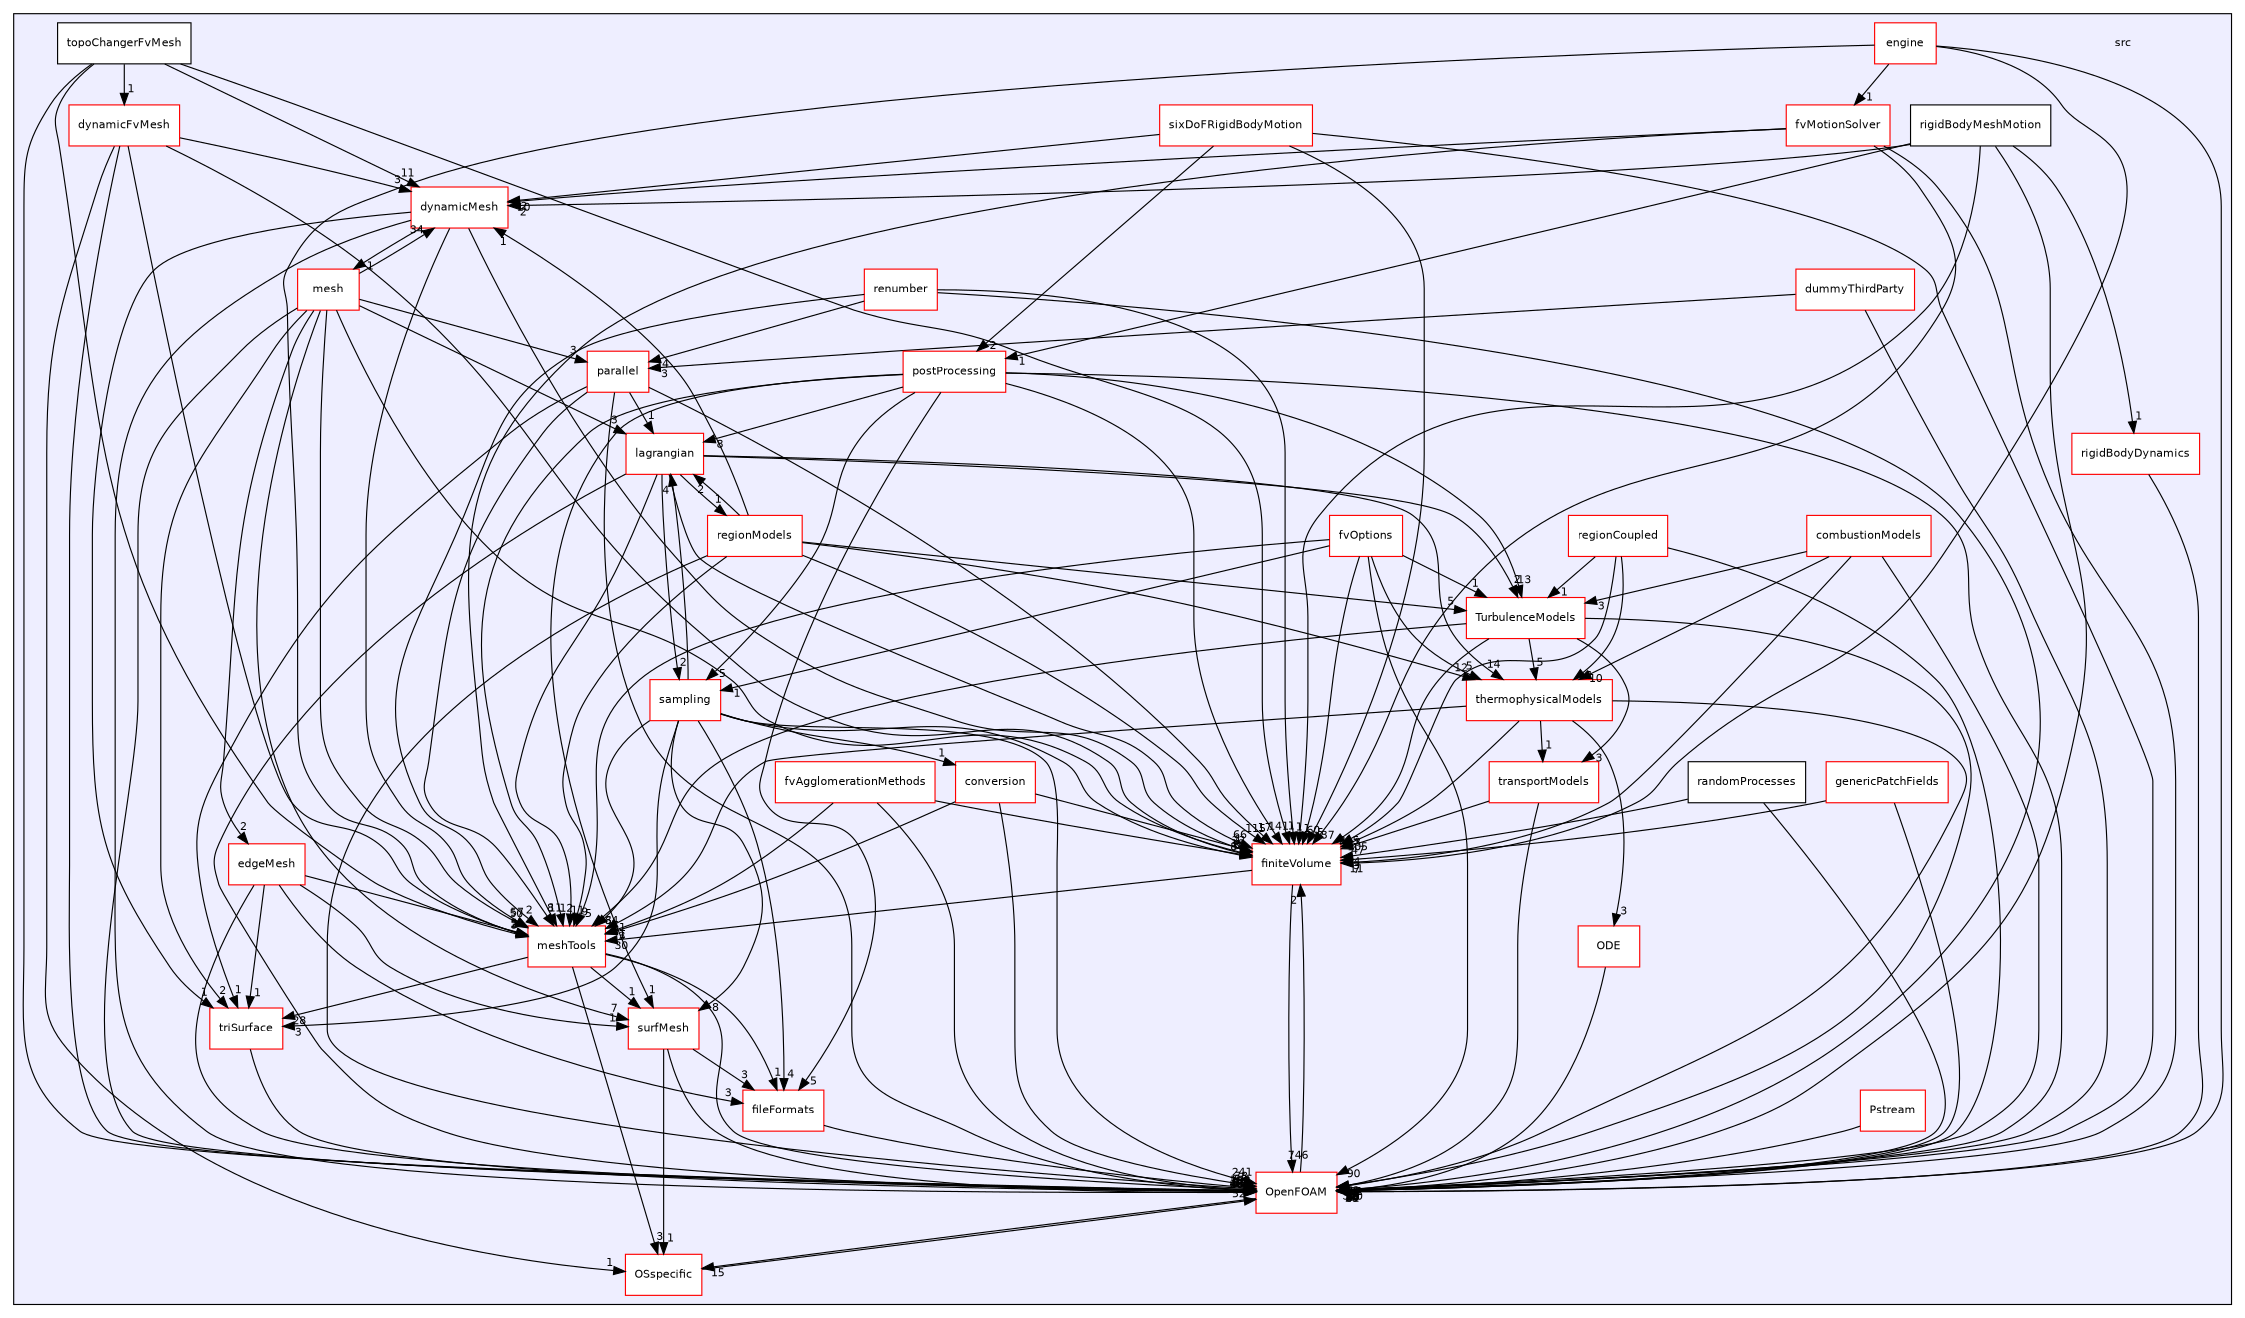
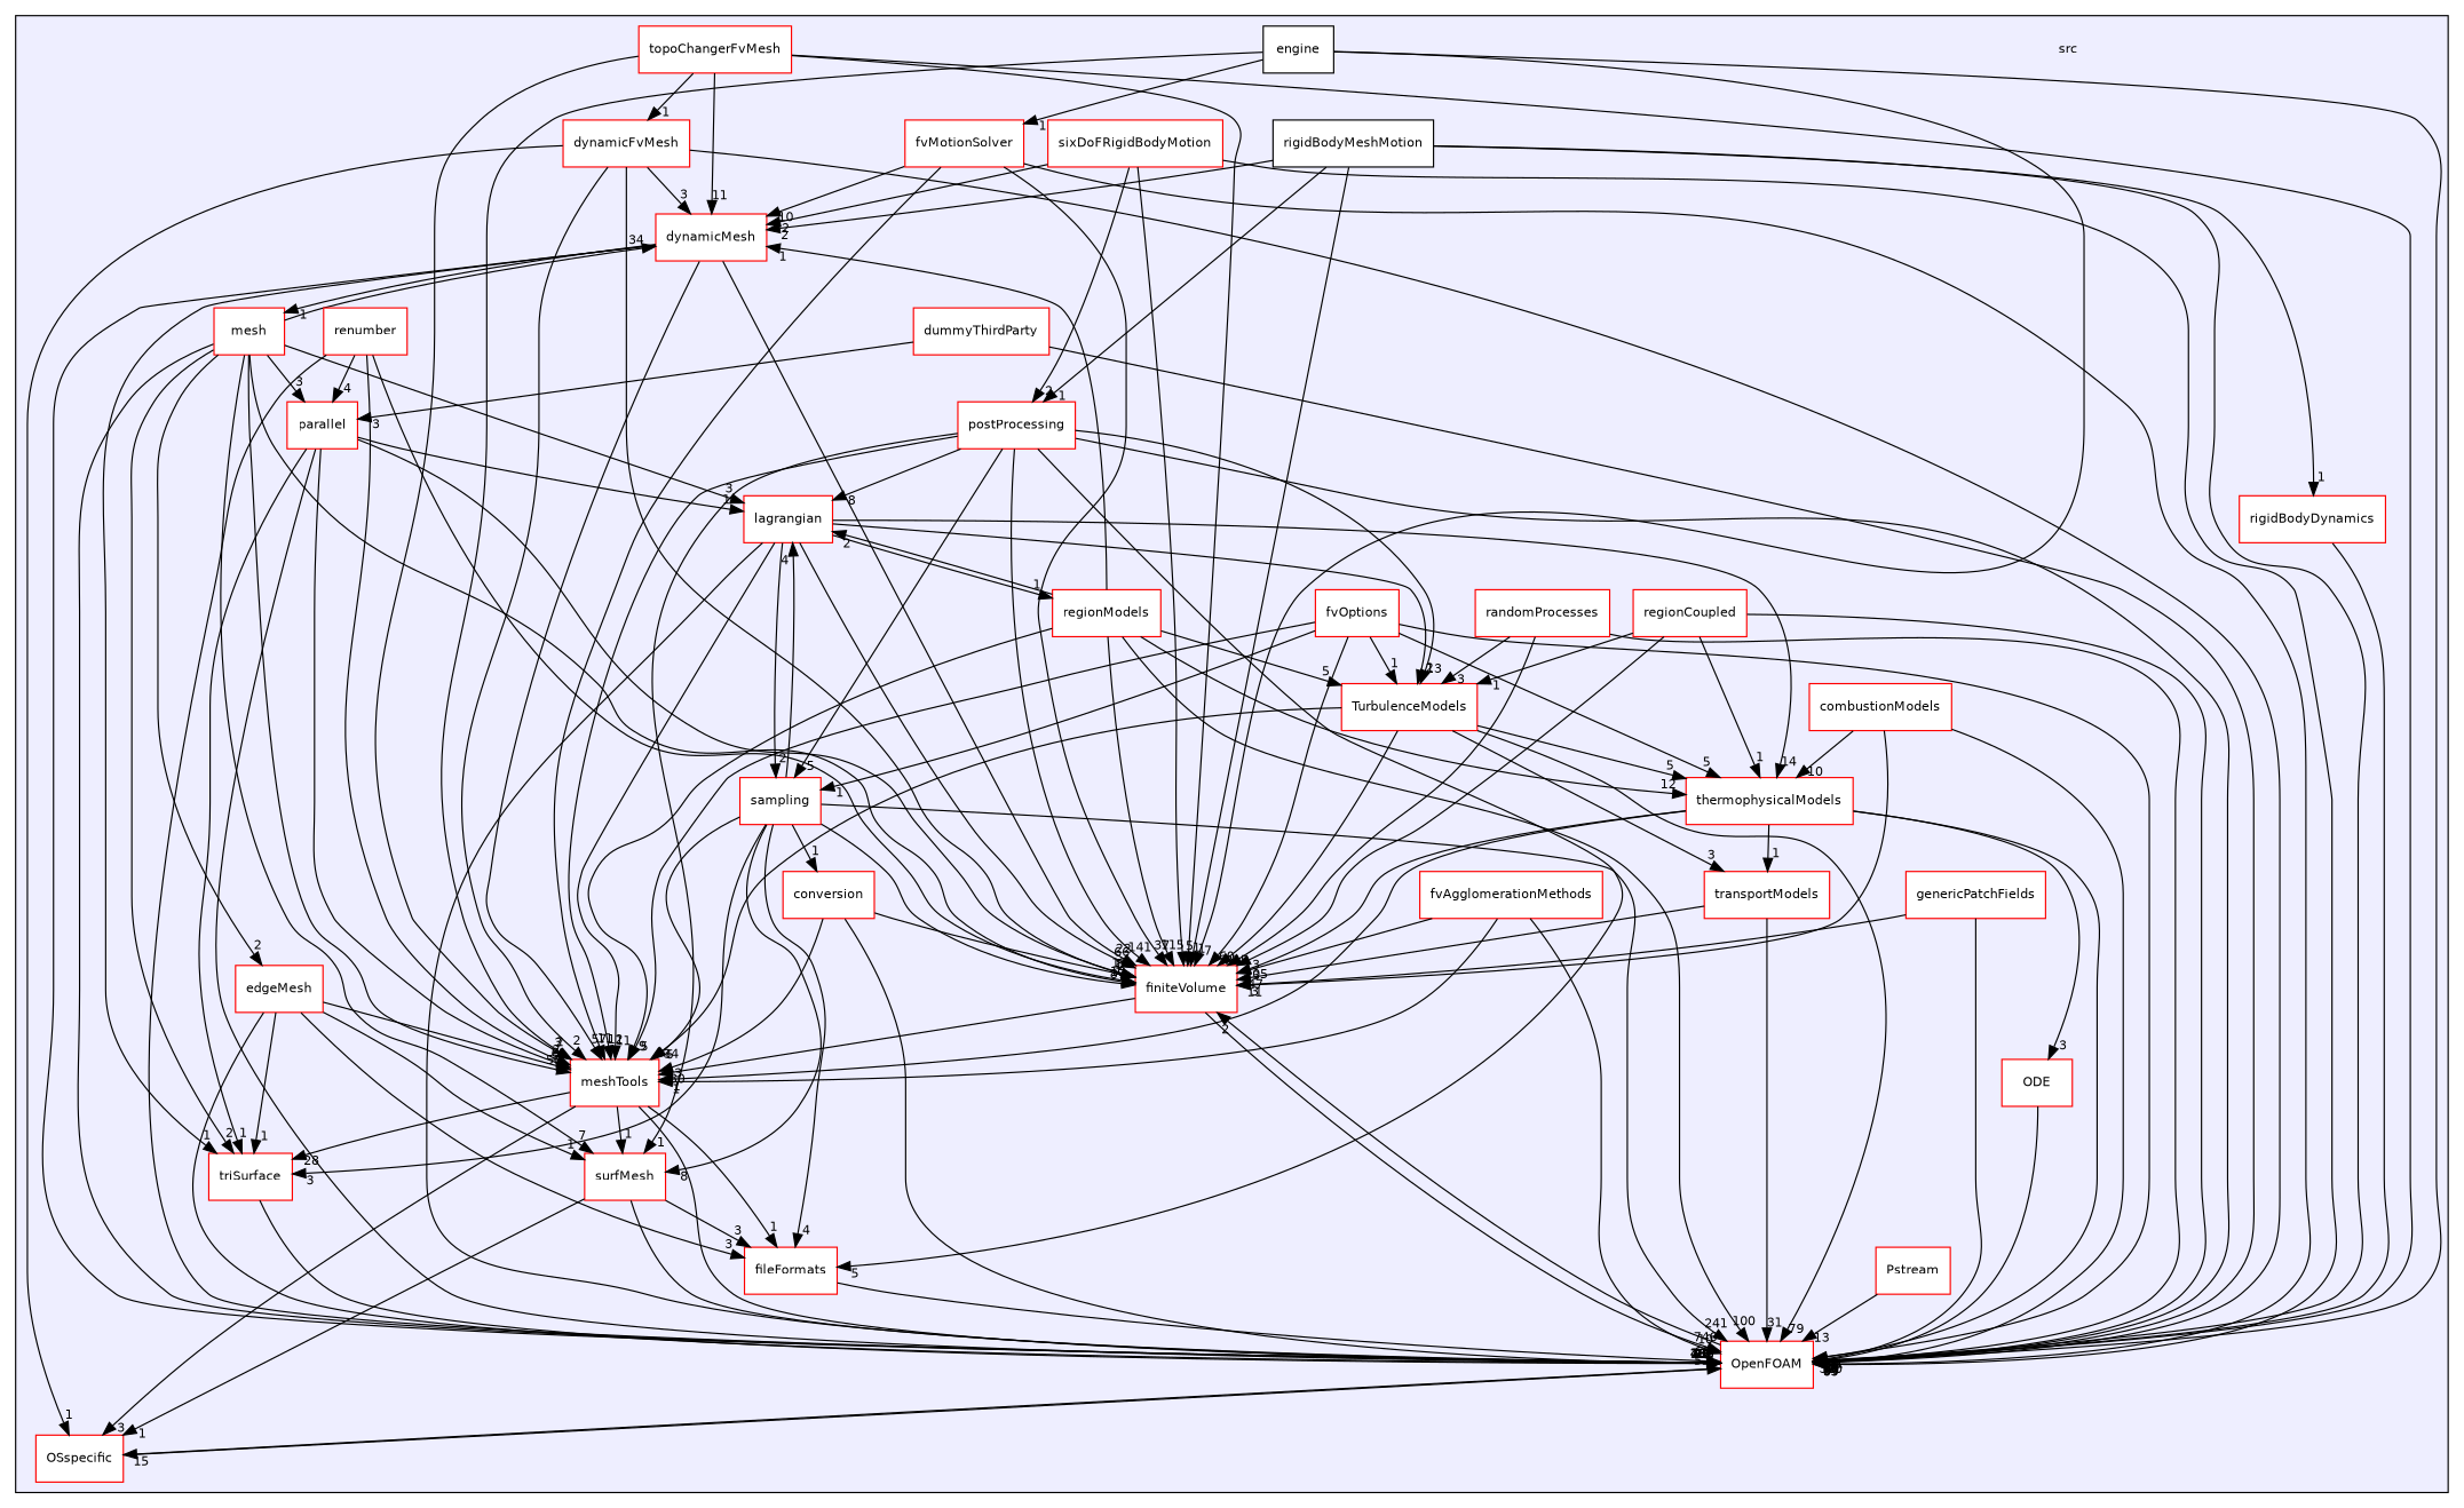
  digraph {
    compound=true
    node [fontname=Helvetica fontsize=10 shape=box color=red fillcolor=white style=filled]
    edge [headlabel=1 labeldistance=1.5 labelfontname=Helvetica labelfontsize=10]
    n1 [label=src shape=plaintext color="" fillcolor="" style=""]
    n2 [label=combustionModels]
    n3 [label=conversion]
    n4 [label=dummyThirdParty]
    n5 [label=dynamicFvMesh]
    n6 [label=dynamicMesh]
    n7 [label=edgeMesh]
-   n8 [label=engine]
+   n8 [color=black label=engine]
    n9 [label=fileFormats]
    n10 [label=finiteVolume]
    n11 [label=fvAgglomerationMethods]
    n12 [label=fvMotionSolver]
    n13 [label=fvOptions]
    n14 [label=genericPatchFields]
    n15 [label=lagrangian]
    n16 [label=mesh]
    n17 [label=meshTools]
    n18 [label=ODE]
    n19 [label=OpenFOAM]
    n20 [label=OSspecific]
    n21 [label=parallel]
    n22 [label=postProcessing]
    n23 [label=Pstream]
-   n24 [color=black label=randomProcesses]
+   n24 [label=randomProcesses]
    n25 [label=regionCoupled]
    n26 [label=regionModels]
    n27 [label=renumber]
    n28 [label=rigidBodyDynamics]
    n29 [color=black label=rigidBodyMeshMotion]
    n30 [label=sampling]
    n31 [label=sixDoFRigidBodyMotion]
    n32 [label=surfMesh]
    n33 [label=thermophysicalModels]
-   n34 [color=black label=topoChangerFvMesh]
+   n34 [label=topoChangerFvMesh]
    n35 [label=transportModels]
    n36 [label=triSurface]
    n37 [label=TurbulenceModels]
    subgraph cluster_1 {
      bgcolor="#eeeeff"
      pencolor=black
      n1
      n2
      n3
      n4
      n5
      n6
      n7
      n8
      n9
      n10
      n11
      n12
      n13
      n14
      n15
      n16
      n17
      n18
      n19
      n20
      n21
      n22
      n23
      n24
      n25
      n26
      n27
      n28
      n29
      n30
      n31
      n32
      n33
      n34
      n35
      n36
      n37
    }
    n2 -> n10 [headlabel=11]
    n2 -> n19 [headlabel=16]
    n2 -> n33 [headlabel=10]
-   n2 -> n37 [headlabel=3]
+   n24 -> n37 [headlabel=3]
    n3 -> n10
    n3 -> n17 [headlabel=3]
    n3 -> n19 [headlabel=78]
    n4 -> n19 [headlabel=7]
    n4 -> n21 [headlabel=3]
    n5 -> n6 [headlabel=3]
    n5 -> n10 [headlabel=8]
    n5 -> n17 [headlabel=2]
    n5 -> n19 [headlabel=70]
    n5 -> n20
    n6 -> n10 [headlabel=22]
    n6 -> n16
    n6 -> n17 [headlabel=57]
    n6 -> n19 [headlabel=466]
    n6 -> n36
    n7 -> n9 [headlabel=3]
    n7 -> n17 [headlabel=5]
    n7 -> n19 [headlabel=80]
    n7 -> n32
    n7 -> n36
    n8 -> n10 [headlabel=7]
    n8 -> n12
    n8 -> n17 [headlabel=2]
    n8 -> n19 [headlabel=29]
    n9 -> n19 [headlabel=63]
    n10 -> n17 [headlabel=30]
    n10 -> n19 [headlabel=746]
    n11 -> n10 [headlabel=3]
    n11 -> n17
    n11 -> n19 [headlabel=10]
    n12 -> n6 [headlabel=10]
    n12 -> n10 [headlabel=37]
    n12 -> n17 [headlabel=11]
    n12 -> n19 [headlabel=99]
    n13 -> n10 [headlabel=60]
    n13 -> n17 [headlabel=5]
    n13 -> n19 [headlabel=90]
    n13 -> n30
    n13 -> n33 [headlabel=5]
    n13 -> n37
    n14 -> n10 [headlabel=3]
    n14 -> n19 [headlabel=9]
    n15 -> n10 [headlabel=66]
    n15 -> n17 [headlabel=11]
    n15 -> n19 [headlabel=436]
    n15 -> n26
    n15 -> n30 [headlabel=2]
    n15 -> n33 [headlabel=14]
    n15 -> n37 [headlabel=2]
    n16 -> n6 [headlabel=34]
    n16 -> n7 [headlabel=2]
    n16 -> n10 [headlabel=12]
    n16 -> n15 [headlabel=3]
    n16 -> n17 [headlabel=50]
    n16 -> n19 [headlabel=192]
    n16 -> n21 [headlabel=3]
    n16 -> n32 [headlabel=7]
    n16 -> n36 [headlabel=2]
    n17 -> n9
    n17 -> n19 [headlabel=737]
    n17 -> n20 [headlabel=3]
    n17 -> n32
    n17 -> n36 [headlabel=28]
    n18 -> n19 [headlabel=20]
    n19 -> n10 [headlabel=2]
    n19 -> n20 [headlabel=15]
    n20 -> n19 [headlabel=52]
    n21 -> n10 [headlabel=17]
    n21 -> n15
    n21 -> n17 [headlabel=8]
    n21 -> n19 [headlabel=77]
    n21 -> n36
    n22 -> n9 [headlabel=5]
    n22 -> n10 [headlabel=141]
    n22 -> n15 [headlabel=8]
    n22 -> n17 [headlabel=12]
    n22 -> n19 [headlabel=310]
    n22 -> n30 [headlabel=5]
    n22 -> n32
    n22 -> n37 [headlabel=13]
    n23 -> n19 [headlabel=13]
    n24 -> n10 [headlabel=4]
    n24 -> n19 [headlabel=26]
    n25 -> n10 [headlabel=3]
    n25 -> n19 [headlabel=4]
    n25 -> n33
    n25 -> n37
    n26 -> n6
    n26 -> n10 [headlabel=115]
    n26 -> n15 [headlabel=2]
    n26 -> n17 [headlabel=9]
    n26 -> n19 [headlabel=100]
    n26 -> n33 [headlabel=12]
    n26 -> n37 [headlabel=5]
    n27 -> n10
    n27 -> n17 [headlabel=2]
    n27 -> n19 [headlabel=25]
    n27 -> n21 [headlabel=4]
    n28 -> n19 [headlabel=61]
    n29 -> n6 [headlabel=2]
    n29 -> n10
    n29 -> n19 [headlabel=4]
    n29 -> n22
    n29 -> n28
    n30 -> n3
    n30 -> n9 [headlabel=4]
    n30 -> n10 [headlabel=87]
    n30 -> n15 [headlabel=4]
    n30 -> n17 [headlabel=34]
    n30 -> n19 [headlabel=241]
    n30 -> n32 [headlabel=8]
    n30 -> n36 [headlabel=3]
    n31 -> n6 [headlabel=2]
    n31 -> n10 [headlabel=5]
    n31 -> n19 [headlabel=63]
    n31 -> n22 [headlabel=2]
    n32 -> n9 [headlabel=3]
    n32 -> n19 [headlabel=202]
    n32 -> n20
    n33 -> n10 [headlabel=105]
    n33 -> n17
    n33 -> n18 [headlabel=3]
    n33 -> n19 [headlabel=331]
    n33 -> n35
    n34 -> n5
    n34 -> n6 [headlabel=11]
    n34 -> n10
    n34 -> n17 [headlabel=3]
    n34 -> n19 [headlabel=19]
    n35 -> n10 [headlabel=47]
    n35 -> n19 [headlabel=31]
    n36 -> n19 [headlabel=73]
    n37 -> n10 [headlabel=215]
    n37 -> n17 [headlabel=6]
    n37 -> n19 [headlabel=79]
    n37 -> n33 [headlabel=5]
    n37 -> n35 [headlabel=3]
  }
